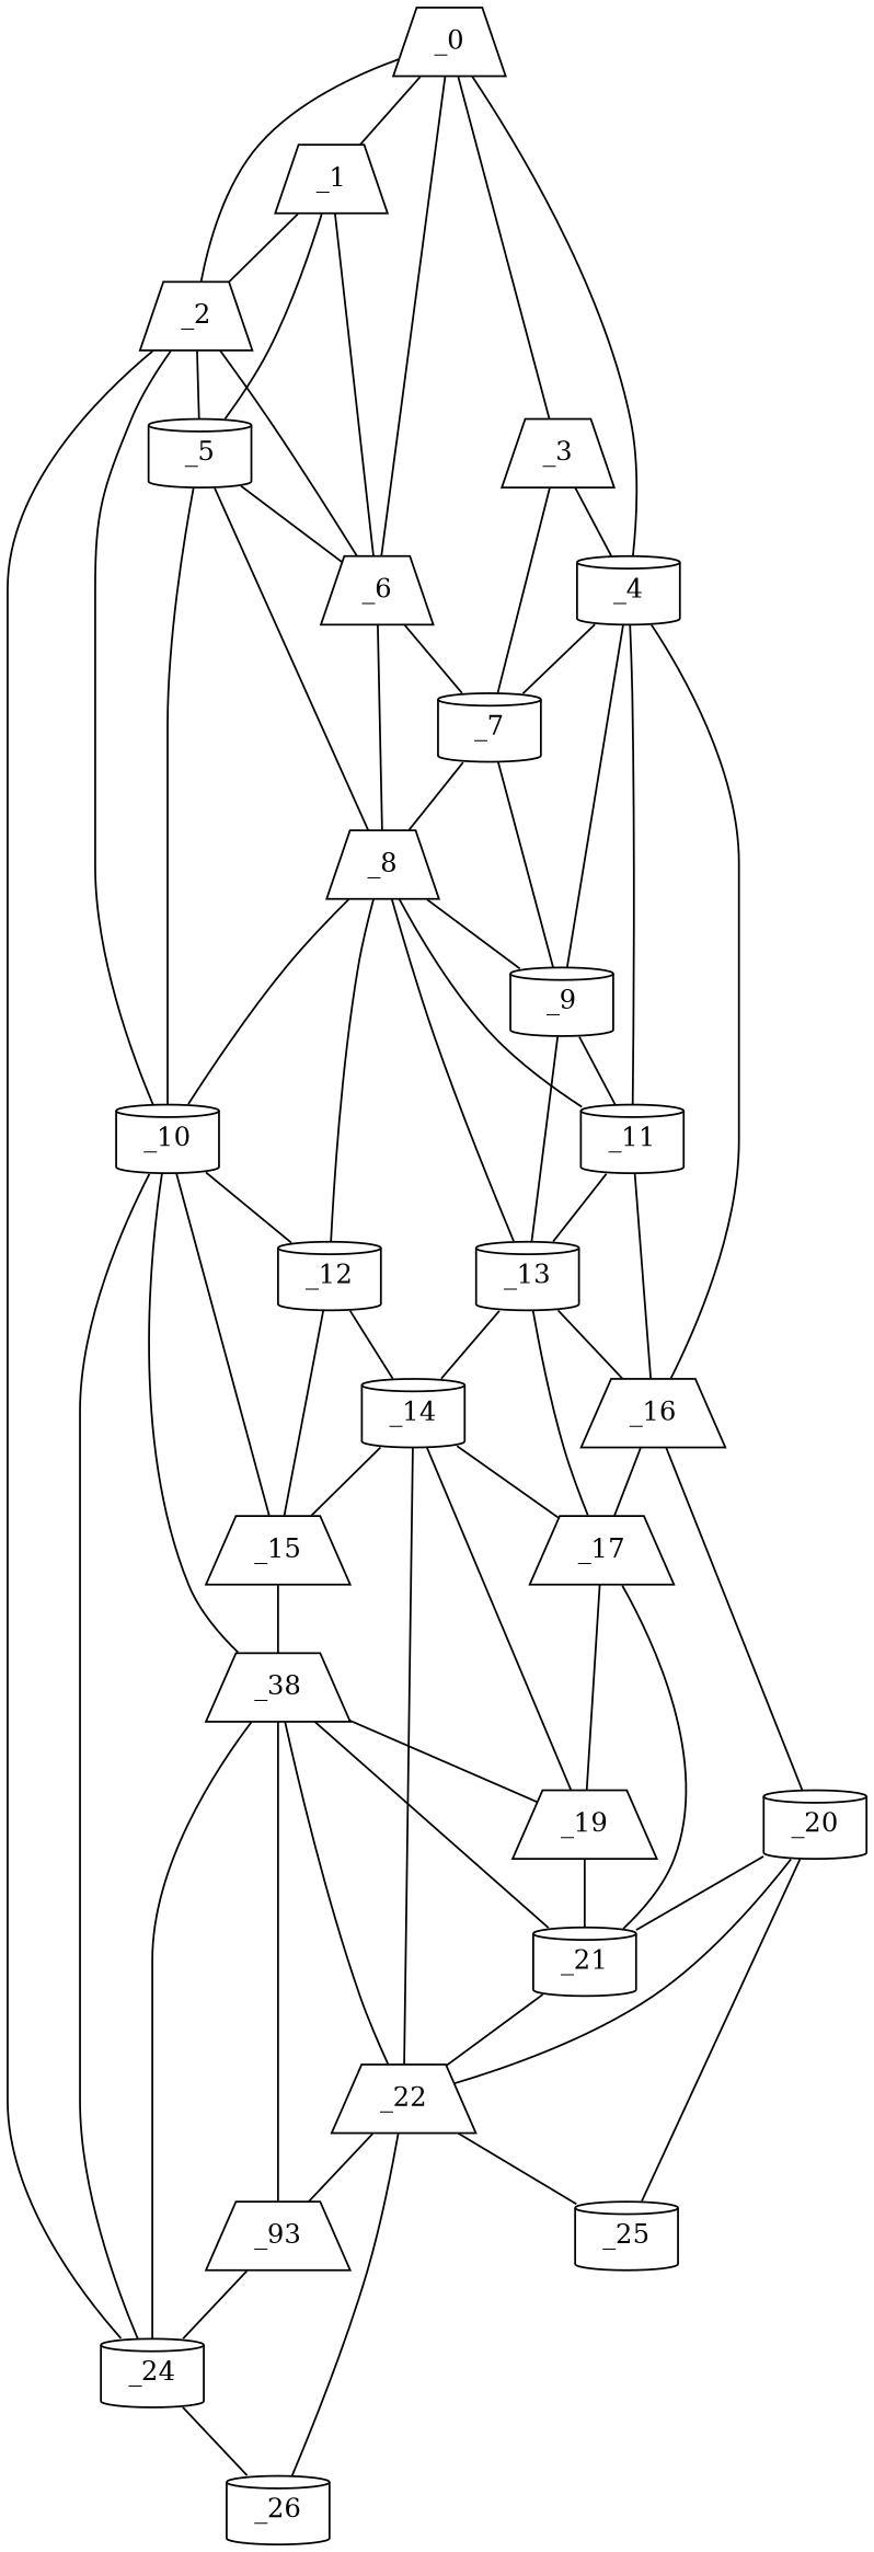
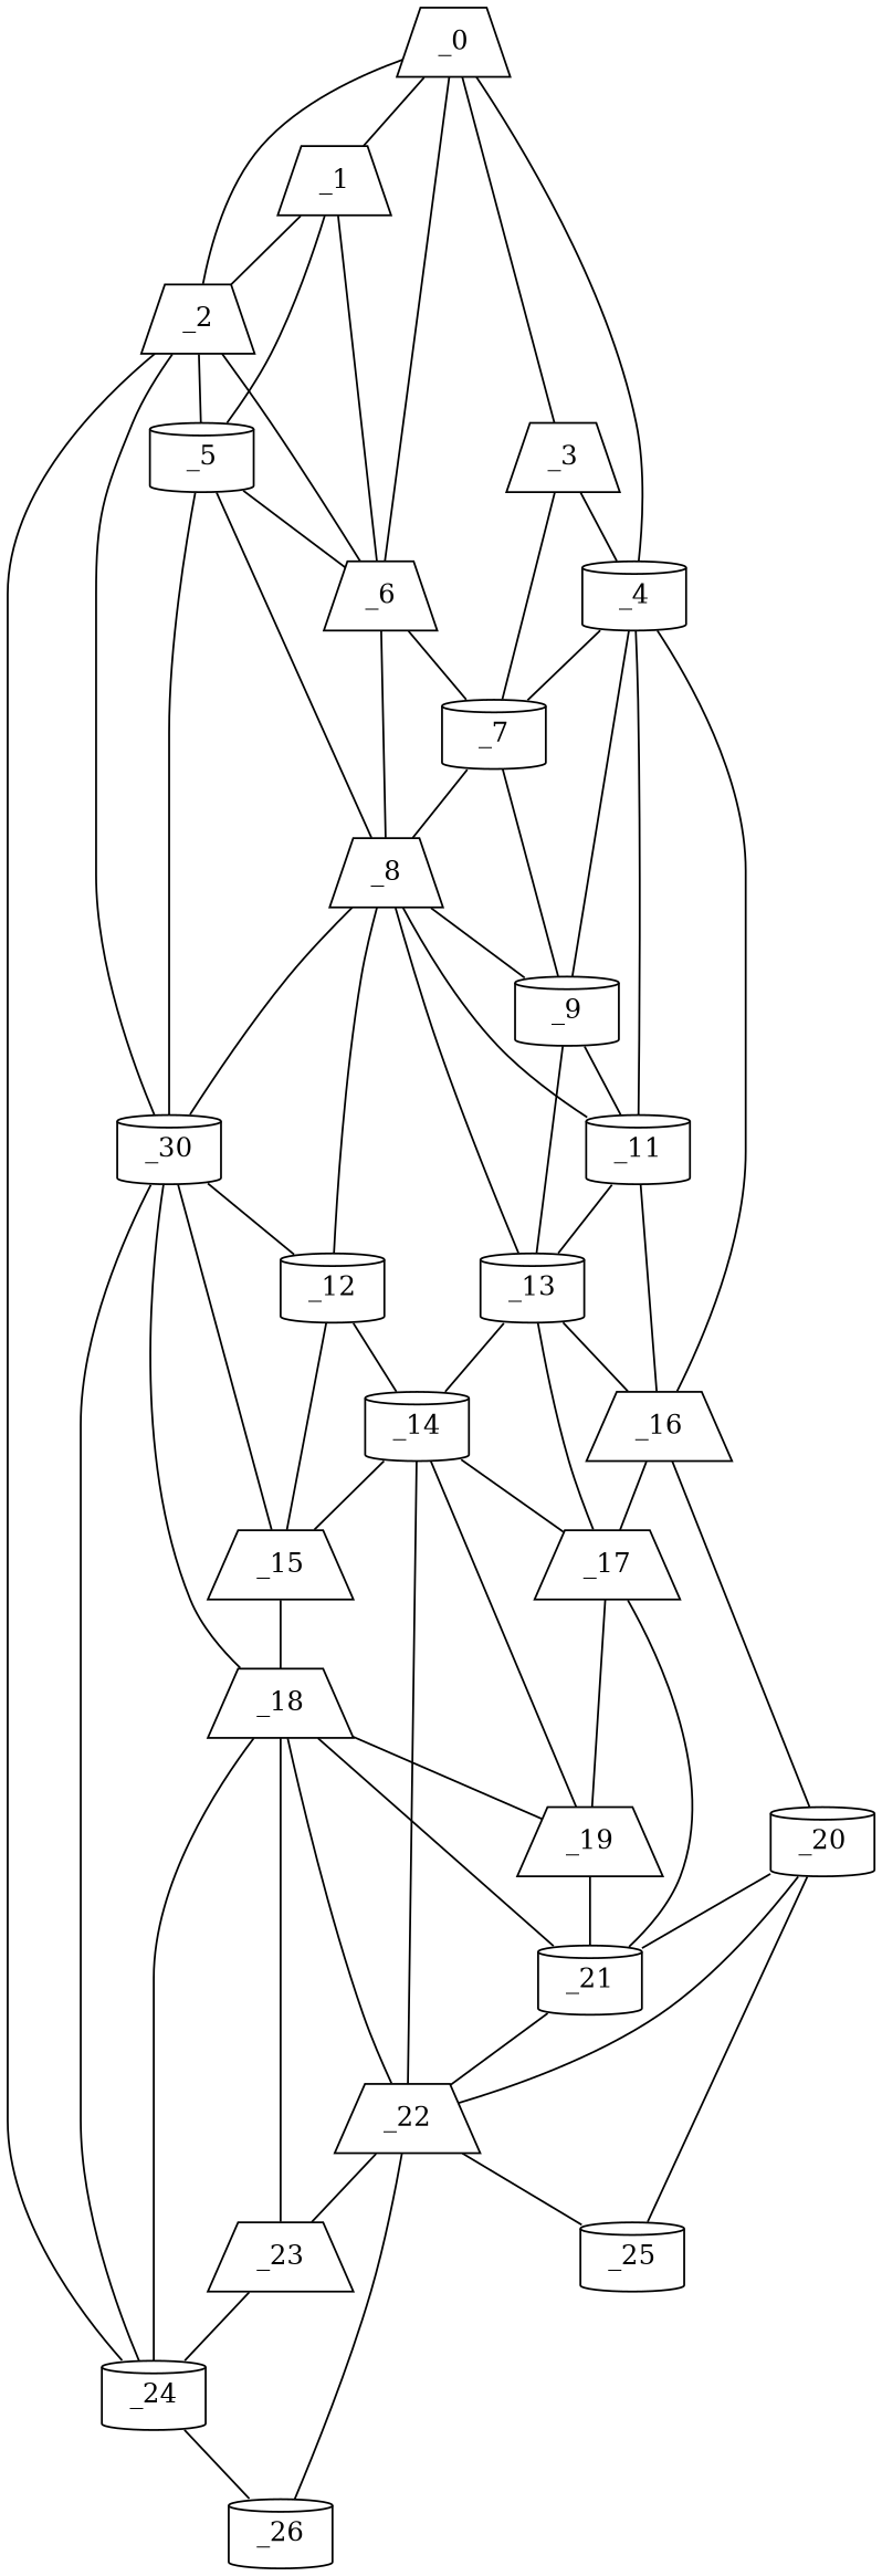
  graph {
    node [shape=cylinder x=8 y=41]
    edge [valence=2]
    _0 [shape=trapezium x=6 y=47]
    _1 [shape=trapezium y=68]
    _2 [shape=trapezium y=79]
    _3 [shape=trapezium x=13]
    _4 [x=18 y=32]
    _6 [shape=trapezium x=19 y=62]
    _5 [x=18 y=70]
-   _10 [x=39 y=81]
+   _10 [x=39 y=81 label=_30]
    _24 [x=119 y=95]
    _7 [x=27]
    _9 [x=35]
    _11 [x=42]
    _16 [shape=trapezium x=64 y=37]
    _8 [shape=trapezium x=33 y=60]
    _12 [x=46 y=71]
    _15 [shape=trapezium x=60 y=67]
-   _18 [shape=trapezium x=75 y=69 label=_38]
+   _18 [shape=trapezium x=75 y=69]
    _26 [x=121 y=79]
    _13 [x=53 y=54]
    _17 [shape=trapezium x=73 y=47]
    _20 [x=87 y=49]
    _14 [x=60 y=61]
    _19 [shape=trapezium x=77 y=63]
    _21 [x=87 y=57]
    _22 [shape=trapezium x=110 y=74]
-   _23 [shape=trapezium x=112 y=82 label=_93]
+   _23 [shape=trapezium x=112 y=82]
    _25 [x=121 y=73]
    _0 -- _1
    _0 -- _2 [valence=1]
    _0 -- _3 [valence=1]
    _0 -- _4 [valence=1]
    _0 -- _6 [valence=1]
    _1 -- _2
    _1 -- _6
    _1 -- _5
    _2 -- _6
    _2 -- _5
    _2 -- _10
    _2 -- _24 [valence=1]
    _3 -- _4
    _3 -- _7 [valence=1]
    _4 -- _7 [valence=1]
    _4 -- _9
    _4 -- _11
    _4 -- _16 [valence=1]
    _6 -- _7
    _6 -- _8
    _5 -- _6 [valence=1]
    _5 -- _10
    _5 -- _8
    _10 -- _24
    _10 -- _12
    _10 -- _15 [valence=1]
    _10 -- _18
    _24 -- _26 [valence=1]
    _7 -- _9
    _7 -- _8 [valence=1]
    _9 -- _11
    _9 -- _13 [valence=1]
    _11 -- _16 [valence=1]
    _11 -- _13
    _16 -- _17 [valence=1]
    _16 -- _20 [valence=1]
    _8 -- _10
    _8 -- _9
    _8 -- _11
    _8 -- _12 [valence=1]
    _8 -- _13
    _12 -- _15 [valence=1]
    _12 -- _14
    _15 -- _18
    _18 -- _24
    _18 -- _19
    _18 -- _21
    _18 -- _22
    _18 -- _23
    _13 -- _16
    _13 -- _17 [valence=1]
    _13 -- _14
    _17 -- _19 [valence=1]
    _17 -- _21
    _20 -- _21
    _20 -- _22 [valence=1]
    _20 -- _25 [valence=1]
    _14 -- _15
    _14 -- _17
    _14 -- _19
    _14 -- _22
    _19 -- _21 [valence=1]
    _21 -- _22
    _22 -- _26
    _22 -- _23 [valence=1]
    _22 -- _25
    _23 -- _24 [valence=1]
  }
